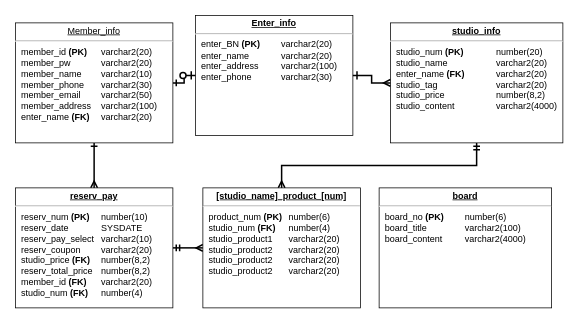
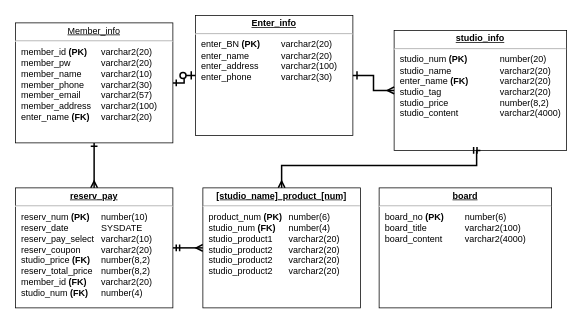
  <mxCell id="0" />
  <mxCell id="1" parent="0" />
  <mxCell id="2" value="&lt;p style=&quot;margin: 0px ; margin-top: 4px ; text-align: center ; text-decoration: underline&quot;&gt;&lt;b&gt;Enter_info&lt;/b&gt;&lt;/p&gt;&lt;hr&gt;&lt;p style=&quot;margin: 0px ; margin-left: 8px&quot;&gt;enter_BN &lt;b&gt;(PK)&lt;/b&gt; &lt;span style=&quot;white-space: pre&quot;&gt;&#09;&lt;/span&gt;varchar2(20)&lt;/p&gt;&lt;p style=&quot;margin: 0px ; margin-left: 8px&quot;&gt;enter_name &lt;span style=&quot;white-space: pre&quot;&gt;&#09;&lt;/span&gt;&lt;span style=&quot;white-space: pre&quot;&gt;&#09;&lt;/span&gt;varchar2(20)&lt;br&gt;enter_address &lt;span style=&quot;white-space: pre&quot;&gt;&#09;&lt;/span&gt;varchar2(100)&lt;/p&gt;&lt;p style=&quot;margin: 0px ; margin-left: 8px&quot;&gt;enter_phone &lt;span style=&quot;white-space: pre&quot;&gt;&#09;&lt;/span&gt;&lt;span style=&quot;white-space: pre&quot;&gt;&#09;&lt;/span&gt;varchar2(30)&lt;/p&gt;" style="verticalAlign=top;align=left;overflow=fill;fontSize=12;fontFamily=Helvetica;html=1;rounded=0;shadow=0;comic=0;labelBackgroundColor=none;strokeWidth=1" parent="1" vertex="1"><mxGeometry x="260" y="20" width="210" height="160" as="geometry" /></mxCell>
  <mxCell id="3" style="edgeStyle=orthogonalEdgeStyle;rounded=0;html=1;exitX=1;exitY=0.5;labelBackgroundColor=none;endArrow=ERzeroToOne;endFill=1;endSize=8;fontFamily=Verdana;fontSize=12;align=left;startArrow=ERone;startFill=0;exitDx=0;exitDy=0;entryX=0;entryY=0.5;entryDx=0;entryDy=0;strokeWidth=2;jumpSize=6;jumpStyle=none;" parent="1" source="4" target="2" edge="1"><mxGeometry relative="1" as="geometry"><mxPoint x="225" y="20" as="targetPoint" /></mxGeometry></mxCell>
- <mxCell id="4" value="&lt;p style=&quot;margin: 0px ; margin-top: 4px ; text-align: center ; text-decoration: underline&quot;&gt;Member_info&lt;/p&gt;&lt;hr&gt;&lt;p style=&quot;margin: 0px ; margin-left: 8px&quot;&gt;member_id &lt;b&gt;(PK)&lt;/b&gt; &lt;span style=&quot;white-space: pre&quot;&gt;&#09;&lt;/span&gt;varchar2(20)&lt;br&gt;member_pw &lt;span style=&quot;white-space: pre&quot;&gt;&#09;&lt;/span&gt;&lt;span style=&quot;white-space: pre&quot;&gt;&#09;&lt;/span&gt;varchar2(20)&lt;br&gt;member_name &lt;span style=&quot;white-space: pre&quot;&gt;&#09;&lt;/span&gt;varchar2(10)&lt;/p&gt;&lt;p style=&quot;margin: 0px ; margin-left: 8px&quot;&gt;member_phone&lt;span style=&quot;white-space: pre&quot;&gt;&#09;&lt;/span&gt;varchar2(30)&lt;br&gt;&lt;/p&gt;&lt;p style=&quot;margin: 0px ; margin-left: 8px&quot;&gt;member_email &lt;span style=&quot;white-space: pre&quot;&gt;&#09;&lt;/span&gt;varchar2(50)&lt;br&gt;&lt;/p&gt;&lt;p style=&quot;margin: 0px ; margin-left: 8px&quot;&gt;member_address &lt;span style=&quot;white-space: pre&quot;&gt;&#09;&lt;/span&gt;varchar2(100)&lt;/p&gt;&lt;p style=&quot;margin: 0px ; margin-left: 8px&quot;&gt;enter_name &lt;b&gt;(FK)&lt;/b&gt; &lt;span style=&quot;white-space: pre&quot;&gt;&#09;&lt;/span&gt;varchar2(20)&lt;/p&gt;" style="verticalAlign=top;align=left;overflow=fill;fontSize=12;fontFamily=Helvetica;html=1;rounded=0;shadow=0;comic=0;labelBackgroundColor=none;strokeWidth=1" parent="1" vertex="1"><mxGeometry x="20" y="30" width="210" height="160" as="geometry" /></mxCell>
- <mxCell id="5" value="&lt;p style=&quot;margin: 0px ; margin-top: 4px ; text-align: center ; text-decoration: underline&quot;&gt;&lt;b&gt;studio_info&lt;/b&gt;&lt;/p&gt;&lt;hr&gt;&lt;p style=&quot;margin: 0px ; margin-left: 8px&quot;&gt;studio_num&amp;nbsp;&lt;b&gt;(PK)&lt;/b&gt;&amp;nbsp;&lt;span style=&quot;white-space: pre&quot;&gt;&#09;&lt;span style=&quot;white-space: pre&quot;&gt;&#09;&lt;/span&gt;&lt;/span&gt;number(20)&lt;/p&gt;&lt;p style=&quot;margin: 0px ; margin-left: 8px&quot;&gt;studio_name &lt;span style=&quot;white-space: pre&quot;&gt;&#09;&lt;/span&gt;&lt;span style=&quot;white-space: pre&quot;&gt;&#09;&lt;/span&gt;&lt;span style=&quot;white-space: pre&quot;&gt;&#09;&lt;/span&gt;varchar2(20)&lt;br&gt;&lt;/p&gt;&lt;p style=&quot;margin: 0px ; margin-left: 8px&quot;&gt;enter_name &lt;b&gt;(FK)&lt;/b&gt; &lt;span style=&quot;white-space: pre&quot;&gt;&#09;&lt;/span&gt;&lt;span style=&quot;white-space: pre&quot;&gt;&#09;&lt;/span&gt;varchar2(20)&lt;/p&gt;&lt;p style=&quot;margin: 0px ; margin-left: 8px&quot;&gt;studio_tag &lt;span style=&quot;white-space: pre&quot;&gt;&#09;&lt;/span&gt;&lt;span style=&quot;white-space: pre&quot;&gt;&#09;&lt;/span&gt;&lt;span style=&quot;white-space: pre&quot;&gt;&#09;&lt;/span&gt;varchar2(20)&lt;br&gt;&lt;/p&gt;&lt;p style=&quot;margin: 0px ; margin-left: 8px&quot;&gt;studio_price &lt;span style=&quot;white-space: pre&quot;&gt;&#09;&lt;/span&gt;&lt;span style=&quot;white-space: pre&quot;&gt;&#09;&lt;/span&gt;&lt;span style=&quot;white-space: pre&quot;&gt;&#09;&lt;/span&gt;number(8,2)&lt;/p&gt;&lt;p style=&quot;margin: 0px ; margin-left: 8px&quot;&gt;studio_content &lt;span style=&quot;white-space: pre&quot;&gt;&#09;&lt;/span&gt;&lt;span style=&quot;white-space: pre&quot;&gt;&#09;&lt;/span&gt;varchar2(4000)&lt;/p&gt;" style="verticalAlign=top;align=left;overflow=fill;fontSize=12;fontFamily=Helvetica;html=1;rounded=0;shadow=0;comic=0;labelBackgroundColor=none;strokeWidth=1" parent="1" vertex="1"><mxGeometry x="520" y="30" width="230" height="160" as="geometry" /></mxCell>
+ <mxCell id="4" value="&lt;p style=&quot;margin: 0px ; margin-top: 4px ; text-align: center ; text-decoration: underline&quot;&gt;Member_info&lt;/p&gt;&lt;hr&gt;&lt;p style=&quot;margin: 0px ; margin-left: 8px&quot;&gt;member_id &lt;b&gt;(PK)&lt;/b&gt; &lt;span style=&quot;white-space: pre&quot;&gt;&#09;&lt;/span&gt;varchar2(20)&lt;br&gt;member_pw &lt;span style=&quot;white-space: pre&quot;&gt;&#09;&lt;/span&gt;&lt;span style=&quot;white-space: pre&quot;&gt;&#09;&lt;/span&gt;varchar2(20)&lt;br&gt;member_name &lt;span style=&quot;white-space: pre&quot;&gt;&#09;&lt;/span&gt;varchar2(10)&lt;/p&gt;&lt;p style=&quot;margin: 0px ; margin-left: 8px&quot;&gt;member_phone&lt;span style=&quot;white-space: pre&quot;&gt;&#09;&lt;/span&gt;varchar2(30)&lt;br&gt;&lt;/p&gt;&lt;p style=&quot;margin: 0px ; margin-left: 8px&quot;&gt;member_email &lt;span style=&quot;white-space: pre&quot;&gt;&#09;&lt;/span&gt;varchar2(57)&lt;br&gt;&lt;/p&gt;&lt;p style=&quot;margin: 0px ; margin-left: 8px&quot;&gt;member_address &lt;span style=&quot;white-space: pre&quot;&gt;&#09;&lt;/span&gt;varchar2(100)&lt;/p&gt;&lt;p style=&quot;margin: 0px ; margin-left: 8px&quot;&gt;enter_name &lt;b&gt;(FK)&lt;/b&gt; &lt;span style=&quot;white-space: pre&quot;&gt;&#09;&lt;/span&gt;varchar2(20)&lt;/p&gt;" style="verticalAlign=top;align=left;overflow=fill;fontSize=12;fontFamily=Helvetica;html=1;rounded=0;shadow=0;comic=0;labelBackgroundColor=none;strokeWidth=1" parent="1" vertex="1"><mxGeometry x="20" y="30" width="210" height="160" as="geometry" /></mxCell>
+ <mxCell id="5" value="&lt;p style=&quot;margin: 0px ; margin-top: 4px ; text-align: center ; text-decoration: underline&quot;&gt;&lt;b&gt;studio_info&lt;/b&gt;&lt;/p&gt;&lt;hr&gt;&lt;p style=&quot;margin: 0px ; margin-left: 8px&quot;&gt;studio_num&amp;nbsp;&lt;b&gt;(PK)&lt;/b&gt;&amp;nbsp;&lt;span style=&quot;white-space: pre&quot;&gt;&#09;&lt;span style=&quot;white-space: pre&quot;&gt;&#09;&lt;/span&gt;&lt;/span&gt;number(20)&lt;/p&gt;&lt;p style=&quot;margin: 0px ; margin-left: 8px&quot;&gt;studio_name &lt;span style=&quot;white-space: pre&quot;&gt;&#09;&lt;/span&gt;&lt;span style=&quot;white-space: pre&quot;&gt;&#09;&lt;/span&gt;&lt;span style=&quot;white-space: pre&quot;&gt;&#09;&lt;/span&gt;varchar2(20)&lt;br&gt;&lt;/p&gt;&lt;p style=&quot;margin: 0px ; margin-left: 8px&quot;&gt;enter_name &lt;b&gt;(FK)&lt;/b&gt; &lt;span style=&quot;white-space: pre&quot;&gt;&#09;&lt;/span&gt;&lt;span style=&quot;white-space: pre&quot;&gt;&#09;&lt;/span&gt;varchar2(20)&lt;/p&gt;&lt;p style=&quot;margin: 0px ; margin-left: 8px&quot;&gt;studio_tag &lt;span style=&quot;white-space: pre&quot;&gt;&#09;&lt;/span&gt;&lt;span style=&quot;white-space: pre&quot;&gt;&#09;&lt;/span&gt;&lt;span style=&quot;white-space: pre&quot;&gt;&#09;&lt;/span&gt;varchar2(20)&lt;br&gt;&lt;/p&gt;&lt;p style=&quot;margin: 0px ; margin-left: 8px&quot;&gt;studio_price &lt;span style=&quot;white-space: pre&quot;&gt;&#09;&lt;/span&gt;&lt;span style=&quot;white-space: pre&quot;&gt;&#09;&lt;/span&gt;&lt;span style=&quot;white-space: pre&quot;&gt;&#09;&lt;/span&gt;number(8,2)&lt;/p&gt;&lt;p style=&quot;margin: 0px ; margin-left: 8px&quot;&gt;studio_content &lt;span style=&quot;white-space: pre&quot;&gt;&#09;&lt;/span&gt;&lt;span style=&quot;white-space: pre&quot;&gt;&#09;&lt;/span&gt;varchar2(4000)&lt;/p&gt;" style="verticalAlign=top;align=left;overflow=fill;fontSize=12;fontFamily=Helvetica;html=1;rounded=0;shadow=0;comic=0;labelBackgroundColor=none;strokeWidth=1" parent="1" vertex="1"><mxGeometry x="525" y="40" width="230" height="160" as="geometry" /></mxCell>
  <mxCell id="6" style="edgeStyle=orthogonalEdgeStyle;rounded=0;orthogonalLoop=1;jettySize=auto;html=1;entryX=0.5;entryY=1;entryDx=0;entryDy=0;endArrow=ERone;endFill=0;startArrow=ERmany;startFill=0;strokeWidth=2;" parent="1" source="8" target="4" edge="1"><mxGeometry relative="1" as="geometry" /></mxCell>
  <mxCell id="7" style="edgeStyle=orthogonalEdgeStyle;rounded=0;orthogonalLoop=1;jettySize=auto;html=1;entryX=0;entryY=0.5;entryDx=0;entryDy=0;startArrow=ERmandOne;startFill=0;endArrow=ERmany;endFill=0;strokeWidth=2;" edge="1" parent="1" source="8" target="11"><mxGeometry relative="1" as="geometry" /></mxCell>
  <mxCell id="8" value="&lt;p style=&quot;margin: 0px ; margin-top: 4px ; text-align: center ; text-decoration: underline&quot;&gt;&lt;b&gt;reserv_pay&lt;/b&gt;&lt;/p&gt;&lt;hr&gt;&lt;p style=&quot;margin: 0px ; margin-left: 8px&quot;&gt;reserv_num&amp;nbsp;&lt;b&gt;(PK)&lt;/b&gt;&lt;span style=&quot;white-space: pre&quot;&gt;&#09;&lt;/span&gt;number(10)&lt;/p&gt;&lt;p style=&quot;margin: 0px ; margin-left: 8px&quot;&gt;reserv_date &lt;span style=&quot;white-space: pre&quot;&gt;&#09;&lt;/span&gt;&lt;span style=&quot;white-space: pre&quot;&gt;&#09;&lt;/span&gt;SYSDATE&lt;br&gt;reserv_pay_select &lt;span style=&quot;white-space: pre&quot;&gt;&#09;&lt;/span&gt;varchar2(10)&lt;br&gt;reserv_coupon &lt;span style=&quot;white-space: pre&quot;&gt;&#09;&lt;/span&gt;varchar2(20)&lt;/p&gt;&lt;p style=&quot;margin: 0px ; margin-left: 8px&quot;&gt;studio_price &lt;b&gt;(FK)&lt;/b&gt;&lt;span style=&quot;white-space: pre&quot;&gt;&#09;&lt;/span&gt;number(8,2)&lt;/p&gt;&lt;p style=&quot;margin: 0px ; margin-left: 8px&quot;&gt;reserv_total_price &lt;span style=&quot;white-space: pre&quot;&gt;&#09;&lt;/span&gt;number(8,2)&lt;/p&gt;&lt;p style=&quot;margin: 0px ; margin-left: 8px&quot;&gt;member_id &lt;b&gt;(FK)&lt;/b&gt; &lt;span style=&quot;white-space: pre&quot;&gt;&#09;&lt;/span&gt;varchar2(20)&lt;/p&gt;&lt;p style=&quot;margin: 0px ; margin-left: 8px&quot;&gt;studio_num &lt;b&gt;(FK)&lt;/b&gt; &lt;span style=&quot;white-space: pre&quot;&gt;&#09;&lt;/span&gt;number(4)&lt;/p&gt;" style="verticalAlign=top;align=left;overflow=fill;fontSize=12;fontFamily=Helvetica;html=1;rounded=0;shadow=0;comic=0;labelBackgroundColor=none;strokeWidth=1" parent="1" vertex="1"><mxGeometry x="20" y="250" width="210" height="160" as="geometry" /></mxCell>
  <mxCell id="9" value="&lt;p style=&quot;margin: 0px ; margin-top: 4px ; text-align: center ; text-decoration: underline&quot;&gt;&lt;b&gt;board&lt;/b&gt;&lt;/p&gt;&lt;hr&gt;&lt;p style=&quot;margin: 0px ; margin-left: 8px&quot;&gt;board_no &lt;b&gt;(PK)&lt;span style=&quot;white-space: pre&quot;&gt;&#09;&lt;/span&gt;&lt;/b&gt;number(6)&lt;br&gt;&lt;/p&gt;&lt;p style=&quot;margin: 0px ; margin-left: 8px&quot;&gt;board_title &lt;span style=&quot;white-space: pre&quot;&gt;&#09;&lt;/span&gt;&lt;span style=&quot;white-space: pre&quot;&gt;&#09;&lt;/span&gt;varchar2(100)&lt;br&gt;board_content &lt;span style=&quot;white-space: pre&quot;&gt;&#09;&lt;/span&gt;varchar2(4000)&lt;/p&gt;" style="verticalAlign=top;align=left;overflow=fill;fontSize=12;fontFamily=Helvetica;html=1;rounded=0;shadow=0;comic=0;labelBackgroundColor=none;strokeWidth=1" parent="1" vertex="1"><mxGeometry x="505" y="250" width="230" height="160" as="geometry" /></mxCell>
  <mxCell id="10" style="edgeStyle=orthogonalEdgeStyle;rounded=0;orthogonalLoop=1;jettySize=auto;html=1;startArrow=ERmany;startFill=0;endArrow=ERmandOne;endFill=0;strokeWidth=2;entryX=0.5;entryY=1;entryDx=0;entryDy=0;" edge="1" parent="1" source="11" target="5"><mxGeometry relative="1" as="geometry"><mxPoint x="655" y="210" as="targetPoint" /><Array as="points"><mxPoint x="375" y="220" /><mxPoint x="635" y="220" /></Array></mxGeometry></mxCell>
  <mxCell id="11" value="&lt;p style=&quot;margin: 0px ; margin-top: 4px ; text-align: center ; text-decoration: underline&quot;&gt;&lt;b&gt;[studio_name]_product_[num]&lt;/b&gt;&lt;/p&gt;&lt;hr&gt;&lt;p style=&quot;margin: 0px ; margin-left: 8px&quot;&gt;product_num &lt;b&gt;(PK)&lt;/b&gt; &lt;span style=&quot;white-space: pre&quot;&gt;&#09;&lt;/span&gt;number(6)&lt;/p&gt;&lt;p style=&quot;margin: 0px ; margin-left: 8px&quot;&gt;studio_num&amp;nbsp;&lt;b&gt;(FK)&lt;span style=&quot;white-space: pre&quot;&gt;&#09;&lt;/span&gt;&lt;/b&gt;number(4)&lt;br&gt;&lt;/p&gt;&lt;p style=&quot;margin: 0px ; margin-left: 8px&quot;&gt;studio_product1 &lt;span style=&quot;white-space: pre&quot;&gt;&#09;&lt;/span&gt;varchar2(20)&amp;nbsp;&lt;/p&gt;&lt;p style=&quot;margin: 0px ; margin-left: 8px&quot;&gt;studio_product2 &lt;span style=&quot;white-space: pre&quot;&gt;&#09;&lt;/span&gt;varchar2(20)&amp;nbsp;&lt;br&gt;&lt;/p&gt;&lt;p style=&quot;margin: 0px ; margin-left: 8px&quot;&gt;studio_product2 &lt;span style=&quot;white-space: pre&quot;&gt;&#09;&lt;/span&gt;varchar2(20)&lt;br&gt;&lt;/p&gt;&lt;p style=&quot;margin: 0px ; margin-left: 8px&quot;&gt;studio_product2 &lt;span style=&quot;white-space: pre&quot;&gt;&#09;&lt;/span&gt;varchar2(20)&lt;br&gt;&lt;/p&gt;" style="verticalAlign=top;align=left;overflow=fill;fontSize=12;fontFamily=Helvetica;html=1;rounded=0;shadow=0;comic=0;labelBackgroundColor=none;strokeWidth=1" parent="1" vertex="1"><mxGeometry x="270" y="250" width="210" height="160" as="geometry" /></mxCell>
  <mxCell id="12" style="edgeStyle=orthogonalEdgeStyle;rounded=0;html=1;labelBackgroundColor=none;endArrow=ERone;endFill=0;endSize=8;fontFamily=Verdana;fontSize=12;align=left;entryX=1;entryY=0.5;entryDx=0;entryDy=0;startArrow=ERmany;startFill=0;exitX=0;exitY=0.5;exitDx=0;exitDy=0;strokeWidth=2;" parent="1" source="5" target="2" edge="1"><mxGeometry relative="1" as="geometry"><Array as="points" /><mxPoint x="538" y="45" as="sourcePoint" /><mxPoint x="510" y="105" as="targetPoint" /></mxGeometry></mxCell>
